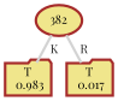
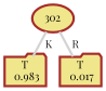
  graph {
    ranksep="0 equally"
    splines=straight
    fontname="Playfair Display"
    node [color=brown fillcolor=khaki fontcolor=black fontname="Playfair Display" penwidth=3 shape=folder style="filled, rounded"]
    edge [color=lightgray fontcolor=grey14 fontname="Playfair Display" fontweight=bold penwidth=3]
    n1 [label="T\n 0.983"]
-   n2 [label=382 shape=ellipse]
+   n2 [label=302 shape=ellipse]
    n3 [label="T\n 0.017"]
    subgraph sub_1 {
      rank=same
    }
    n2 -- n1 [label=" K"]
    n2 -- n3 [label=" R"]
  }
